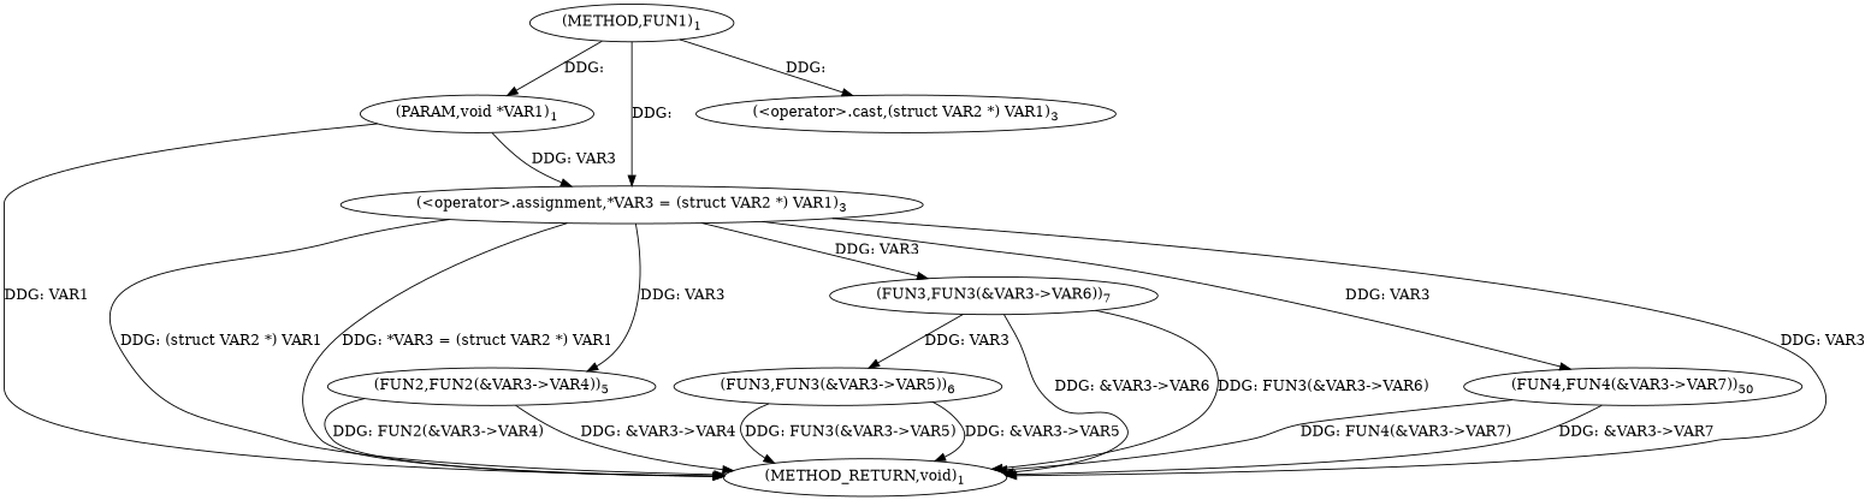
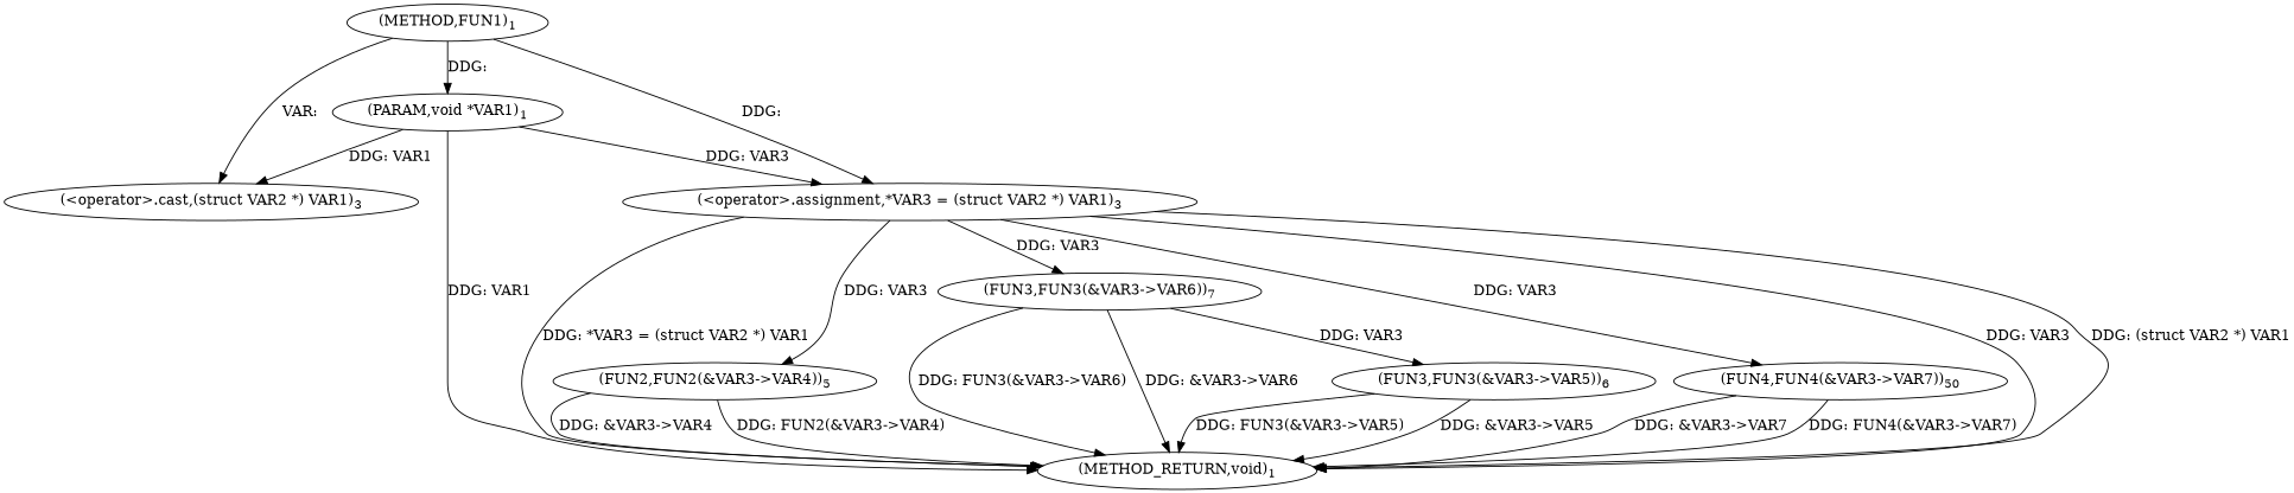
  digraph {
    n1 [label=<(METHOD,FUN1)<SUB>1</SUB>>]
    n2 [label=<(PARAM,void *VAR1)<SUB>1</SUB>>]
    n3 [label=<(&lt;operator&gt;.assignment,*VAR3 = (struct VAR2 *) VAR1)<SUB>3</SUB>>]
    n4 [label=<(&lt;operator&gt;.cast,(struct VAR2 *) VAR1)<SUB>3</SUB>>]
    n5 [label=<(METHOD_RETURN,void)<SUB>1</SUB>>]
    n6 [label=<(FUN2,FUN2(&amp;VAR3-&gt;VAR4))<SUB>5</SUB>>]
    n7 [label=<(FUN3,FUN3(&amp;VAR3-&gt;VAR6))<SUB>7</SUB>>]
    n8 [label=<(FUN4,FUN4(&amp;VAR3-&gt;VAR7))<SUB>50</SUB>>]
    n9 [label=<(FUN3,FUN3(&amp;VAR3-&gt;VAR5))<SUB>6</SUB>>]
    n1 -> n2 [label="DDG: "]
    n1 -> n3 [label="DDG: "]
-   n1 -> n4 [label="DDG: "]
+   n1 -> n4 [label="VAR: "]
    n2 -> n3 [label="DDG: VAR3"]
+   n2 -> n4 [label="DDG: VAR1"]
    n2 -> n5 [label="DDG: VAR1"]
    n3 -> n5 [label="DDG: VAR3"]
    n3 -> n5 [label="DDG: (struct VAR2 *) VAR1"]
    n3 -> n5 [label="DDG: *VAR3 = (struct VAR2 *) VAR1"]
    n3 -> n6 [label="DDG: VAR3"]
    n3 -> n7 [label="DDG: VAR3"]
    n3 -> n8 [label="DDG: VAR3"]
    n6 -> n5 [label="DDG: &amp;VAR3-&gt;VAR4"]
    n6 -> n5 [label="DDG: FUN2(&amp;VAR3-&gt;VAR4)"]
    n7 -> n5 [label="DDG: &amp;VAR3-&gt;VAR6"]
    n7 -> n5 [label="DDG: FUN3(&amp;VAR3-&gt;VAR6)"]
    n7 -> n9 [label="DDG: VAR3"]
    n8 -> n5 [label="DDG: &amp;VAR3-&gt;VAR7"]
    n8 -> n5 [label="DDG: FUN4(&amp;VAR3-&gt;VAR7)"]
    n9 -> n5 [label="DDG: &amp;VAR3-&gt;VAR5"]
    n9 -> n5 [label="DDG: FUN3(&amp;VAR3-&gt;VAR5)"]
  }
